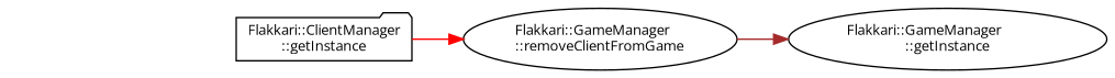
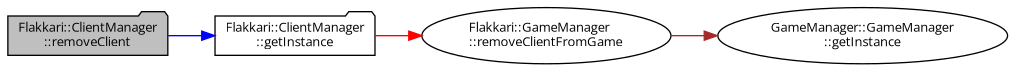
  digraph {
    fontname="Open Sans"
    rankdir=LR
    node [color=black fillcolor=white fontname="Open Sans" fontsize=10 shape=folder style=filled]
    edge [arrowhead=normal fontname="Open Sans" fontsize=10 labelfontname=Helvetica labelfontsize=10 style=solid]
+   n1 [fillcolor=grey75 fontcolor=black height=0.2 label="Flakkari::ClientManager\l::removeClient" width=0.4]
    n2 [height=0.2 label="Flakkari::ClientManager\l::getInstance" width=0.4]
    n3 [height=0.2 label="Flakkari::GameManager\l::removeClientFromGame" shape=ellipse width=0.4]
-   n4 [height=0.2 label="Flakkari::GameManager\l::getInstance" shape=ellipse width=0.4]
+   n4 [height=0.2 label="GameManager::GameManager\l::getInstance" shape=ellipse width=0.4]
+   n1 -> n2 [color=blue]
    n2 -> n3 [color=red]
    n3 -> n4 [color=brown]
  }
